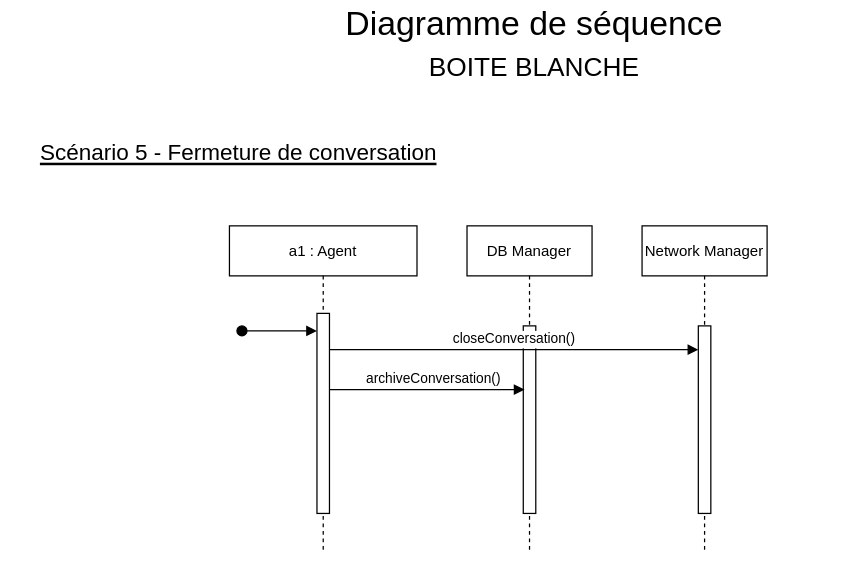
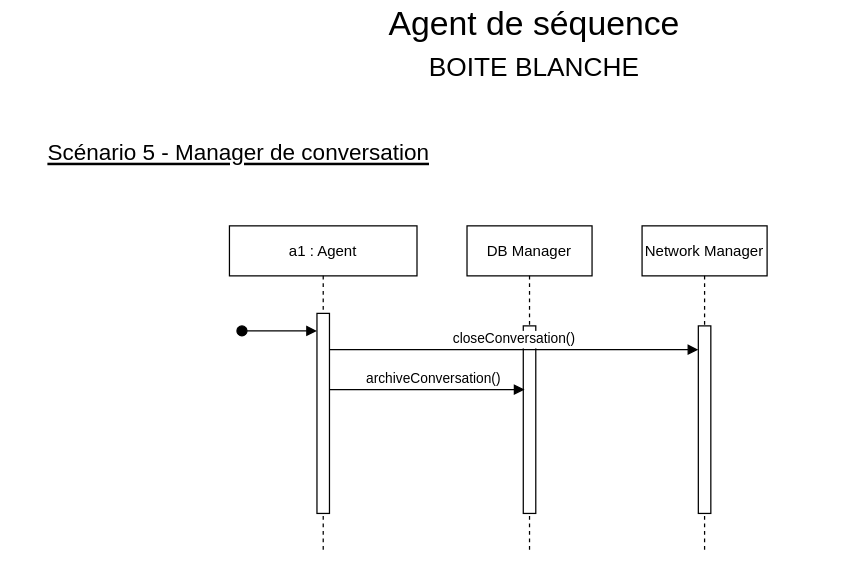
  <mxCell id="0" />
  <mxCell id="1" parent="0" />
  <mxCell id="2" value="a1 : Agent" style="shape=umlLifeline;perimeter=lifelinePerimeter;container=1;collapsible=0;recursiveResize=0;rounded=0;shadow=0;strokeWidth=1;" vertex="1" parent="1"><mxGeometry x="183" y="180" width="150" height="260" as="geometry" /></mxCell>
  <mxCell id="3" value="" style="points=[];perimeter=orthogonalPerimeter;rounded=0;shadow=0;strokeWidth=1;" vertex="1" parent="2"><mxGeometry x="70" y="70" width="10" height="160" as="geometry" /></mxCell>
  <mxCell id="4" value="" style="verticalAlign=bottom;startArrow=oval;endArrow=block;startSize=8;shadow=0;strokeWidth=1;" edge="1" parent="2"><mxGeometry relative="1" as="geometry"><mxPoint x="10" y="84" as="sourcePoint" /><mxPoint x="70" y="84" as="targetPoint" /></mxGeometry></mxCell>
  <mxCell id="5" value="Network Manager" style="shape=umlLifeline;perimeter=lifelinePerimeter;container=1;collapsible=0;recursiveResize=0;rounded=0;shadow=0;strokeWidth=1;" vertex="1" parent="1"><mxGeometry x="513" y="180" width="100" height="260" as="geometry" /></mxCell>
  <mxCell id="6" value="" style="points=[];perimeter=orthogonalPerimeter;rounded=0;shadow=0;strokeWidth=1;" vertex="1" parent="5"><mxGeometry x="45" y="80" width="10" height="150" as="geometry" /></mxCell>
- <mxCell id="7" value="&lt;div style=&quot;font-size: 27px;&quot;&gt;&lt;font style=&quot;font-size: 27px;&quot;&gt;&lt;span style=&quot;&quot;&gt;Diagramme de séquence&lt;/span&gt; &lt;br&gt;&lt;/font&gt;&lt;/div&gt;&lt;div style=&quot;font-size: 27px;&quot;&gt;&lt;font style=&quot;font-size: 21px;&quot;&gt;BOITE BLANCHE&lt;/font&gt;&lt;/div&gt;" style="text;html=1;strokeColor=none;fillColor=none;align=center;verticalAlign=middle;whiteSpace=wrap;rounded=0;" vertex="1" parent="1"><mxGeometry x="197" y="20" width="460" height="30" as="geometry" /></mxCell>
- <mxCell id="8" value="&lt;u&gt;&lt;font style=&quot;font-size: 18px;&quot;&gt;Scénario 5 - Fermeture de conversation&lt;br&gt;&lt;/font&gt;&lt;/u&gt;" style="text;html=1;align=center;verticalAlign=middle;resizable=0;points=[];autosize=1;strokeColor=none;fillColor=none;fontSize=21;" vertex="1" parent="1"><mxGeometry x="20" y="100" width="340" height="40" as="geometry" /></mxCell>
+ <mxCell id="7" value="&lt;div style=&quot;font-size: 27px;&quot;&gt;&lt;font style=&quot;font-size: 27px;&quot;&gt;&lt;span style=&quot;&quot;&gt;Agent de séquence&lt;/span&gt; &lt;br&gt;&lt;/font&gt;&lt;/div&gt;&lt;div style=&quot;font-size: 27px;&quot;&gt;&lt;font style=&quot;font-size: 21px;&quot;&gt;BOITE BLANCHE&lt;/font&gt;&lt;/div&gt;" style="text;html=1;strokeColor=none;fillColor=none;align=center;verticalAlign=middle;whiteSpace=wrap;rounded=0;" vertex="1" parent="1"><mxGeometry x="197" y="20" width="460" height="30" as="geometry" /></mxCell>
+ <mxCell id="8" value="&lt;u&gt;&lt;font style=&quot;font-size: 18px;&quot;&gt;Scénario 5 - Manager de conversation&lt;br&gt;&lt;/font&gt;&lt;/u&gt;" style="text;html=1;align=center;verticalAlign=middle;resizable=0;points=[];autosize=1;strokeColor=none;fillColor=none;fontSize=21;" vertex="1" parent="1"><mxGeometry x="20" y="100" width="340" height="40" as="geometry" /></mxCell>
  <mxCell id="9" value="DB Manager" style="shape=umlLifeline;perimeter=lifelinePerimeter;container=1;collapsible=0;recursiveResize=0;rounded=0;shadow=0;strokeWidth=1;" vertex="1" parent="1"><mxGeometry x="373" y="180" width="100" height="260" as="geometry" /></mxCell>
  <mxCell id="10" value="" style="points=[];perimeter=orthogonalPerimeter;rounded=0;shadow=0;strokeWidth=1;" vertex="1" parent="9"><mxGeometry x="45" y="80" width="10" height="150" as="geometry" /></mxCell>
  <mxCell id="11" value="archiveConversation()" style="html=1;verticalAlign=bottom;endArrow=block;rounded=0;entryX=0.1;entryY=0.473;entryDx=0;entryDy=0;entryPerimeter=0;" edge="1" parent="9"><mxGeometry x="0.059" width="80" relative="1" as="geometry"><mxPoint x="-110" y="131" as="sourcePoint" /><mxPoint x="46" y="130.95" as="targetPoint" /><Array as="points" /><mxPoint as="offset" /></mxGeometry></mxCell>
  <mxCell id="12" value="closeConversation()" style="verticalAlign=bottom;endArrow=block;shadow=0;strokeWidth=1;entryX=0;entryY=0.127;entryDx=0;entryDy=0;entryPerimeter=0;" edge="1" parent="1"><mxGeometry relative="1" as="geometry"><mxPoint x="263" y="279" as="sourcePoint" /><mxPoint x="558" y="279.05" as="targetPoint" /></mxGeometry></mxCell>
